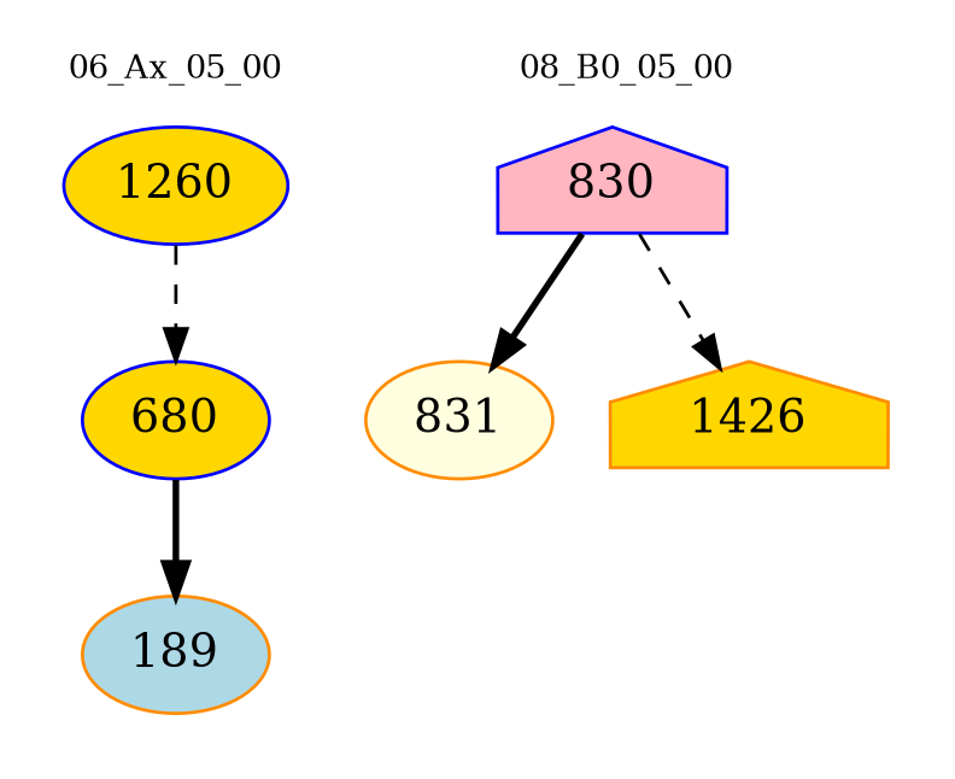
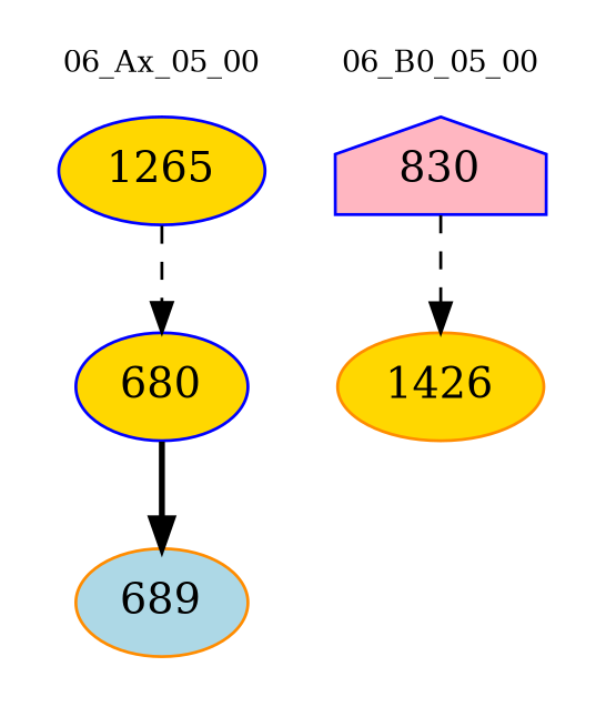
  digraph {
    node [color=blue fillcolor=gold shape=ellipse style=filled]
    edge [color=black style=bold]
    n1 [label=680]
-   n2 [label=1260]
-   n3 [color=darkorange fillcolor=lightblue label=189]
+   n2 [label=1265]
+   n3 [color=darkorange fillcolor=lightblue label=689]
    n4 [fillcolor=lightpink label=830 shape=house]
-   n5 [color=darkorange fillcolor=lightyellow label=831]
-   n6 [color=darkorange label=1426 shape=house]
+   n6 [color=darkorange label=1426]
    subgraph cluster_1 {
      color=white
      fontsize=10
      label="06_Ax_05_00"
      n1
      n2
      n3
    }
    subgraph cluster_2 {
      color=white
      fontsize=10
-     label="08_B0_05_00"
+     label="06_B0_05_00"
      n4
-     n5
      n6
    }
    n1 -> n3
    n2 -> n1 [style=dashed]
-   n4 -> n5
    n4 -> n6 [style=dashed]
  }
